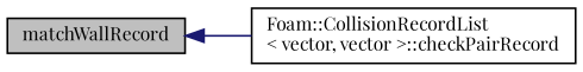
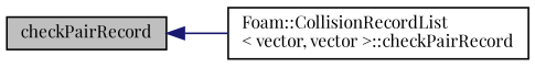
  digraph {
    rankdir=LR
    fontname="Playfair Display"
    node [color=black fontname="Playfair Display" fontsize=10 shape=record]
-   n1 [fillcolor=grey75 fontcolor=black height=0.2 label=matchWallRecord style=filled width=0.4]
+   n1 [fillcolor=grey75 fontcolor=black height=0.2 label=checkPairRecord style=filled width=0.4]
    n2 [height=0.2 label="Foam::CollisionRecordList\l\< vector, vector \>::checkPairRecord" width=0.4]
    n1 -> n2 [color=midnightblue dir=back fontname="Playfair Display" fontsize=10 labelfontname=FreeSans labelfontsize=10 style=solid]
  }
